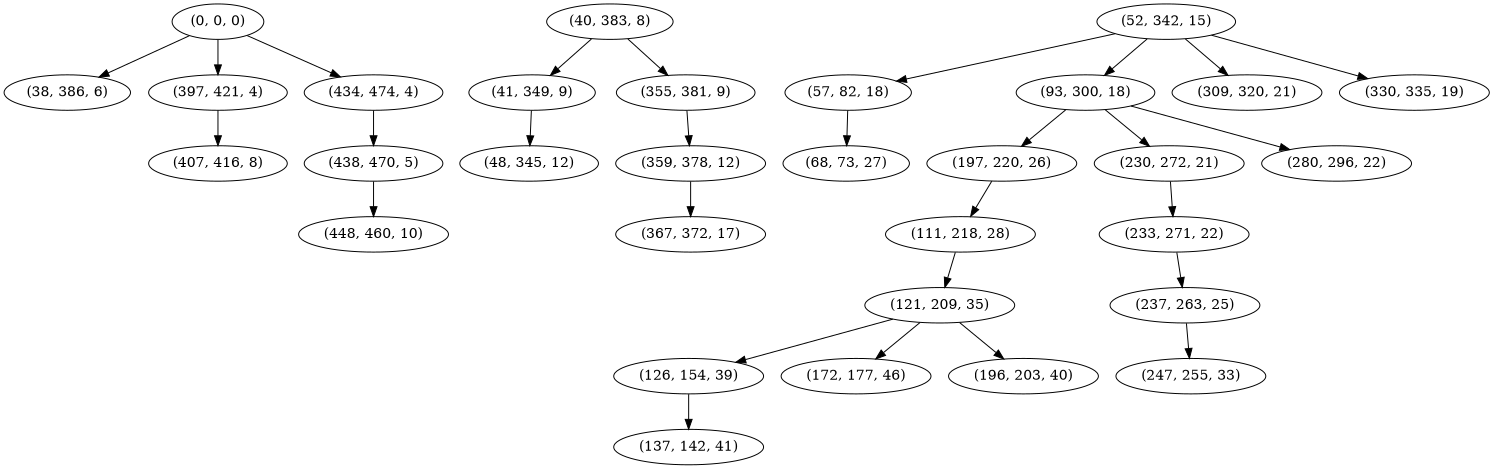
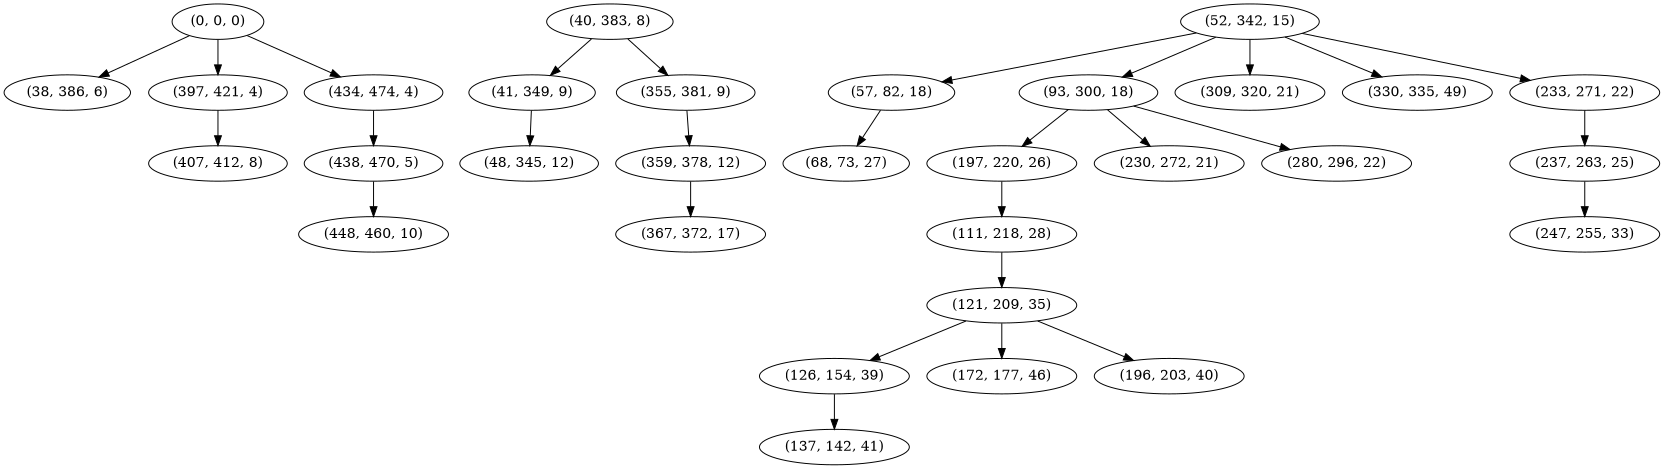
  digraph {
    "(0, 0, 0)"
    "(38, 386, 6)"
    "(397, 421, 4)"
    "(434, 474, 4)"
-   "(407, 412, 8)" [label="(407, 416, 8)"]
+   "(407, 412, 8)"
    "(438, 470, 5)"
    "(40, 383, 8)"
    "(41, 349, 9)"
    "(355, 381, 9)"
    "(48, 345, 12)"
    "(359, 378, 12)"
    "(52, 342, 15)"
    "(57, 82, 18)"
    "(93, 300, 18)"
    "(309, 320, 21)"
-   "(330, 335, 19)"
+   "(330, 335, 19)" [label="(330, 335, 49)"]
    "(68, 73, 27)"
    n18 [label="(197, 220, 26)"]
    "(230, 272, 21)"
    "(280, 296, 22)"
    "(111, 218, 28)"
    "(233, 271, 22)"
    "(121, 209, 35)"
    "(126, 154, 39)"
    "(172, 177, 46)"
    "(196, 203, 40)"
    n27 [label="(137, 142, 41)"]
    "(237, 263, 25)"
    "(247, 255, 33)"
    "(367, 372, 17)"
    "(448, 460, 10)"
    "(0, 0, 0)" -> "(38, 386, 6)"
    "(0, 0, 0)" -> "(397, 421, 4)"
    "(0, 0, 0)" -> "(434, 474, 4)"
    "(397, 421, 4)" -> "(407, 412, 8)"
    "(434, 474, 4)" -> "(438, 470, 5)"
    "(438, 470, 5)" -> "(448, 460, 10)"
    "(40, 383, 8)" -> "(41, 349, 9)"
    "(40, 383, 8)" -> "(355, 381, 9)"
    "(41, 349, 9)" -> "(48, 345, 12)"
    "(355, 381, 9)" -> "(359, 378, 12)"
    "(359, 378, 12)" -> "(367, 372, 17)"
    "(52, 342, 15)" -> "(57, 82, 18)"
    "(52, 342, 15)" -> "(93, 300, 18)"
    "(52, 342, 15)" -> "(309, 320, 21)"
    "(52, 342, 15)" -> "(330, 335, 19)"
    "(57, 82, 18)" -> "(68, 73, 27)"
    "(93, 300, 18)" -> n18
    "(93, 300, 18)" -> "(230, 272, 21)"
    "(93, 300, 18)" -> "(280, 296, 22)"
    n18 -> "(111, 218, 28)"
-   "(230, 272, 21)" -> "(233, 271, 22)"
+   "(52, 342, 15)" -> "(233, 271, 22)"
    "(111, 218, 28)" -> "(121, 209, 35)"
    "(233, 271, 22)" -> "(237, 263, 25)"
    "(121, 209, 35)" -> "(126, 154, 39)"
    "(121, 209, 35)" -> "(172, 177, 46)"
    "(121, 209, 35)" -> "(196, 203, 40)"
    "(126, 154, 39)" -> n27
    "(237, 263, 25)" -> "(247, 255, 33)"
  }
